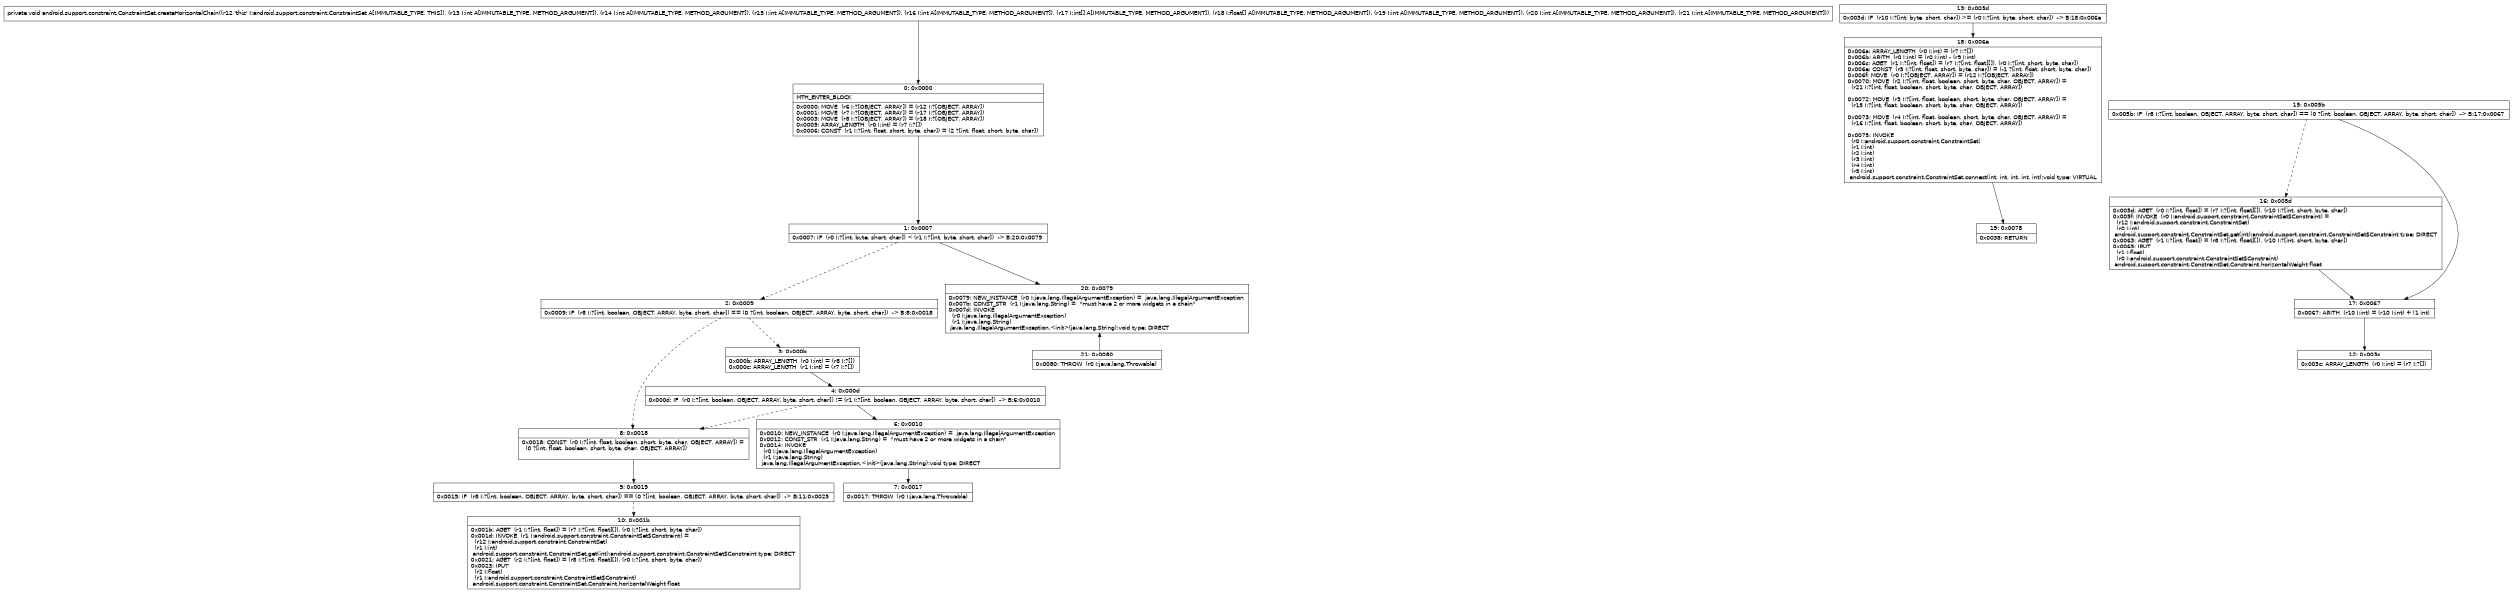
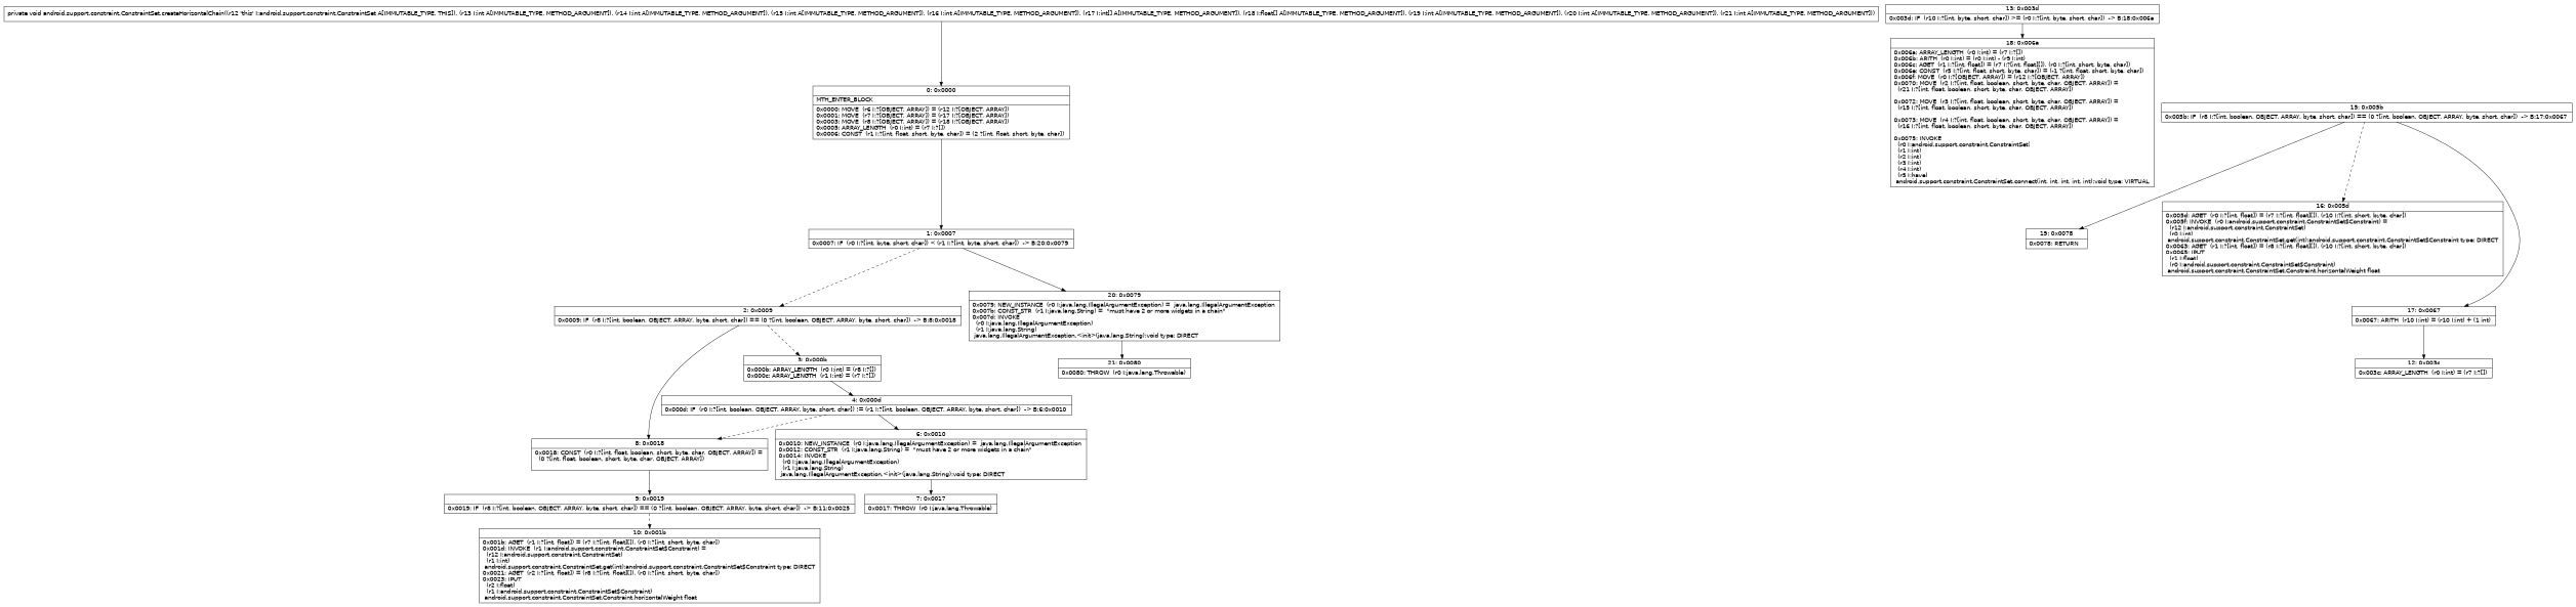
  digraph {
    fontname="DejaVu Sans"
    node [fontname="DejaVu Sans" shape=record]
    edge [fontname="DejaVu Sans"]
    n1 [label="{0\:\ 0x0000|MTH_ENTER_BLOCK\l|0x0000: MOVE  (r6 I:?[OBJECT, ARRAY]) = (r12 I:?[OBJECT, ARRAY]) \l0x0001: MOVE  (r7 I:?[OBJECT, ARRAY]) = (r17 I:?[OBJECT, ARRAY]) \l0x0003: MOVE  (r8 I:?[OBJECT, ARRAY]) = (r18 I:?[OBJECT, ARRAY]) \l0x0005: ARRAY_LENGTH  (r0 I:int) = (r7 I:?[]) \l0x0006: CONST  (r1 I:?[int, float, short, byte, char]) = (2 ?[int, float, short, byte, char]) \l}"]
    n2 [label="{1\:\ 0x0007|0x0007: IF  (r0 I:?[int, byte, short, char]) \< (r1 I:?[int, byte, short, char])  \-\> B:20:0x0079 \l}"]
    n3 [label="{2\:\ 0x0009|0x0009: IF  (r8 I:?[int, boolean, OBJECT, ARRAY, byte, short, char]) == (0 ?[int, boolean, OBJECT, ARRAY, byte, short, char])  \-\> B:8:0x0018 \l}"]
    n4 [label="{20\:\ 0x0079|0x0079: NEW_INSTANCE  (r0 I:java.lang.IllegalArgumentException) =  java.lang.IllegalArgumentException \l0x007b: CONST_STR  (r1 I:java.lang.String) =  \"must have 2 or more widgets in a chain\" \l0x007d: INVOKE  \l  (r0 I:java.lang.IllegalArgumentException)\l  (r1 I:java.lang.String)\l java.lang.IllegalArgumentException.\<init\>(java.lang.String):void type: DIRECT \l}"]
    n5 [label="{3\:\ 0x000b|0x000b: ARRAY_LENGTH  (r0 I:int) = (r8 I:?[]) \l0x000c: ARRAY_LENGTH  (r1 I:int) = (r7 I:?[]) \l}"]
    n6 [label="{8\:\ 0x0018|0x0018: CONST  (r0 I:?[int, float, boolean, short, byte, char, OBJECT, ARRAY]) = \l  (0 ?[int, float, boolean, short, byte, char, OBJECT, ARRAY])\l \l}"]
    n7 [label="{21\:\ 0x0080|0x0080: THROW  (r0 I:java.lang.Throwable) \l}"]
    n8 [label="{4\:\ 0x000d|0x000d: IF  (r0 I:?[int, boolean, OBJECT, ARRAY, byte, short, char]) != (r1 I:?[int, boolean, OBJECT, ARRAY, byte, short, char])  \-\> B:6:0x0010 \l}"]
    n9 [label="{9\:\ 0x0019|0x0019: IF  (r8 I:?[int, boolean, OBJECT, ARRAY, byte, short, char]) == (0 ?[int, boolean, OBJECT, ARRAY, byte, short, char])  \-\> B:11:0x0025 \l}"]
    n10 [label="{6\:\ 0x0010|0x0010: NEW_INSTANCE  (r0 I:java.lang.IllegalArgumentException) =  java.lang.IllegalArgumentException \l0x0012: CONST_STR  (r1 I:java.lang.String) =  \"must have 2 or more widgets in a chain\" \l0x0014: INVOKE  \l  (r0 I:java.lang.IllegalArgumentException)\l  (r1 I:java.lang.String)\l java.lang.IllegalArgumentException.\<init\>(java.lang.String):void type: DIRECT \l}"]
    n11 [label="{7\:\ 0x0017|0x0017: THROW  (r0 I:java.lang.Throwable) \l}"]
    n12 [label="{10\:\ 0x001b|0x001b: AGET  (r1 I:?[int, float]) = (r7 I:?[int, float][]), (r0 I:?[int, short, byte, char]) \l0x001d: INVOKE  (r1 I:android.support.constraint.ConstraintSet$Constraint) = \l  (r12 I:android.support.constraint.ConstraintSet)\l  (r1 I:int)\l android.support.constraint.ConstraintSet.get(int):android.support.constraint.ConstraintSet$Constraint type: DIRECT \l0x0021: AGET  (r2 I:?[int, float]) = (r8 I:?[int, float][]), (r0 I:?[int, short, byte, char]) \l0x0023: IPUT  \l  (r2 I:float)\l  (r1 I:android.support.constraint.ConstraintSet$Constraint)\l android.support.constraint.ConstraintSet.Constraint.horizontalWeight float \l}"]
    n13 [label="{12\:\ 0x003c|0x003c: ARRAY_LENGTH  (r0 I:int) = (r7 I:?[]) \l}"]
    n14 [label="{13\:\ 0x003d|0x003d: IF  (r10 I:?[int, byte, short, char]) \>= (r0 I:?[int, byte, short, char])  \-\> B:18:0x006a \l}"]
-   n15 [label="{18\:\ 0x006a|0x006a: ARRAY_LENGTH  (r0 I:int) = (r7 I:?[]) \l0x006b: ARITH  (r0 I:int) = (r0 I:int) \- (r9 I:int) \l0x006c: AGET  (r1 I:?[int, float]) = (r7 I:?[int, float][]), (r0 I:?[int, short, byte, char]) \l0x006e: CONST  (r5 I:?[int, float, short, byte, char]) = (\-1 ?[int, float, short, byte, char]) \l0x006f: MOVE  (r0 I:?[OBJECT, ARRAY]) = (r12 I:?[OBJECT, ARRAY]) \l0x0070: MOVE  (r2 I:?[int, float, boolean, short, byte, char, OBJECT, ARRAY]) = \l  (r21 I:?[int, float, boolean, short, byte, char, OBJECT, ARRAY])\l \l0x0072: MOVE  (r3 I:?[int, float, boolean, short, byte, char, OBJECT, ARRAY]) = \l  (r15 I:?[int, float, boolean, short, byte, char, OBJECT, ARRAY])\l \l0x0073: MOVE  (r4 I:?[int, float, boolean, short, byte, char, OBJECT, ARRAY]) = \l  (r16 I:?[int, float, boolean, short, byte, char, OBJECT, ARRAY])\l \l0x0075: INVOKE  \l  (r0 I:android.support.constraint.ConstraintSet)\l  (r1 I:int)\l  (r2 I:int)\l  (r3 I:int)\l  (r4 I:int)\l  (r5 I:int)\l android.support.constraint.ConstraintSet.connect(int, int, int, int, int):void type: VIRTUAL \l}"]
-   n16 [label="{19\:\ 0x0078|0x0038: RETURN   \l}"]
+   n15 [label="{18\:\ 0x006a|0x006a: ARRAY_LENGTH  (r0 I:int) = (r7 I:?[]) \l0x006b: ARITH  (r0 I:int) = (r0 I:int) \- (r9 I:int) \l0x006c: AGET  (r1 I:?[int, float]) = (r7 I:?[int, float][]), (r0 I:?[int, short, byte, char]) \l0x006e: CONST  (r5 I:?[int, float, short, byte, char]) = (\-1 ?[int, float, short, byte, char]) \l0x006f: MOVE  (r0 I:?[OBJECT, ARRAY]) = (r12 I:?[OBJECT, ARRAY]) \l0x0070: MOVE  (r2 I:?[int, float, boolean, short, byte, char, OBJECT, ARRAY]) = \l  (r21 I:?[int, float, boolean, short, byte, char, OBJECT, ARRAY])\l \l0x0072: MOVE  (r3 I:?[int, float, boolean, short, byte, char, OBJECT, ARRAY]) = \l  (r15 I:?[int, float, boolean, short, byte, char, OBJECT, ARRAY])\l \l0x0073: MOVE  (r4 I:?[int, float, boolean, short, byte, char, OBJECT, ARRAY]) = \l  (r16 I:?[int, float, boolean, short, byte, char, OBJECT, ARRAY])\l \l0x0075: INVOKE  \l  (r0 I:android.support.constraint.ConstraintSet)\l  (r1 I:int)\l  (r2 I:int)\l  (r3 I:int)\l  (r4 I:int)\l  (r5 I:have)\l android.support.constraint.ConstraintSet.connect(int, int, int, int, int):void type: VIRTUAL \l}"]
+   n16 [label="{19\:\ 0x0078|0x0078: RETURN   \l}"]
    n17 [label="{15\:\ 0x005b|0x005b: IF  (r8 I:?[int, boolean, OBJECT, ARRAY, byte, short, char]) == (0 ?[int, boolean, OBJECT, ARRAY, byte, short, char])  \-\> B:17:0x0067 \l}"]
    n18 [label="{16\:\ 0x005d|0x005d: AGET  (r0 I:?[int, float]) = (r7 I:?[int, float][]), (r10 I:?[int, short, byte, char]) \l0x005f: INVOKE  (r0 I:android.support.constraint.ConstraintSet$Constraint) = \l  (r12 I:android.support.constraint.ConstraintSet)\l  (r0 I:int)\l android.support.constraint.ConstraintSet.get(int):android.support.constraint.ConstraintSet$Constraint type: DIRECT \l0x0063: AGET  (r1 I:?[int, float]) = (r8 I:?[int, float][]), (r10 I:?[int, short, byte, char]) \l0x0065: IPUT  \l  (r1 I:float)\l  (r0 I:android.support.constraint.ConstraintSet$Constraint)\l android.support.constraint.ConstraintSet.Constraint.horizontalWeight float \l}"]
    n19 [label="{17\:\ 0x0067|0x0067: ARITH  (r10 I:int) = (r10 I:int) + (1 int) \l}"]
    n20 [label="{private void android.support.constraint.ConstraintSet.createHorizontalChain((r12 'this' I:android.support.constraint.ConstraintSet A[IMMUTABLE_TYPE, THIS]), (r13 I:int A[IMMUTABLE_TYPE, METHOD_ARGUMENT]), (r14 I:int A[IMMUTABLE_TYPE, METHOD_ARGUMENT]), (r15 I:int A[IMMUTABLE_TYPE, METHOD_ARGUMENT]), (r16 I:int A[IMMUTABLE_TYPE, METHOD_ARGUMENT]), (r17 I:int[] A[IMMUTABLE_TYPE, METHOD_ARGUMENT]), (r18 I:float[] A[IMMUTABLE_TYPE, METHOD_ARGUMENT]), (r19 I:int A[IMMUTABLE_TYPE, METHOD_ARGUMENT]), (r20 I:int A[IMMUTABLE_TYPE, METHOD_ARGUMENT]), (r21 I:int A[IMMUTABLE_TYPE, METHOD_ARGUMENT])) }"]
    n1 -> n2
    n2 -> n3 [style=dashed]
    n2 -> n4
    n3 -> n5 [style=dashed]
-   n3 -> n6 [style=dashed]
-   n7 -> n4
+   n3 -> n6
+   n4 -> n7
    n5 -> n8
    n6 -> n9
    n8 -> n6 [style=dashed]
    n8 -> n10
    n9 -> n12 [style=dashed]
    n10 -> n11
    n14 -> n15
-   n15 -> n16
+   n17 -> n16
    n17 -> n18 [style=dashed]
    n17 -> n19
-   n18 -> n19
    n19 -> n13
    n20 -> n1
  }
